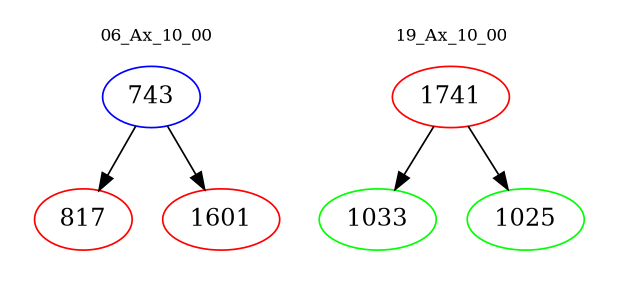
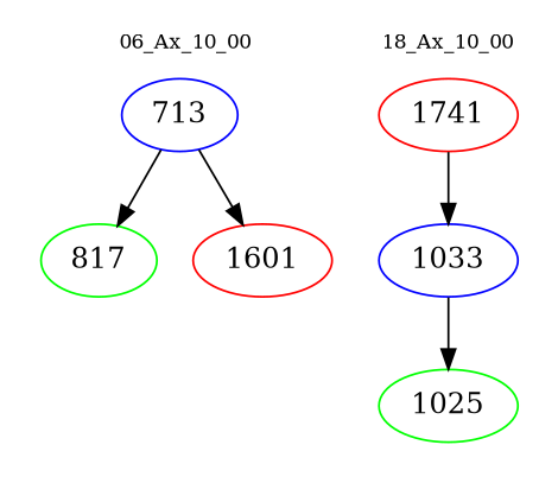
  digraph {
    node [color=blue]
    edge [color=black]
-   n1 [label=743]
-   n2 [color=red label=817]
+   n1 [label=713]
+   n2 [color=green label=817]
    n3 [color=red label=1601]
-   n4 [color=green label=1033]
+   n4 [label=1033]
    n5 [color=green label=1025]
    n6 [color=red label=1741]
    subgraph cluster_1 {
      color=white
      fontsize=10
      label="06_Ax_10_00"
      n1
      n2
      n3
    }
    subgraph cluster_2 {
      color=white
      fontsize=10
-     label="19_Ax_10_00"
+     label="18_Ax_10_00"
      n4
      n5
      n6
    }
    n1 -> n2
    n1 -> n3
-   n6 -> n5
+   n4 -> n5
    n6 -> n4
  }
